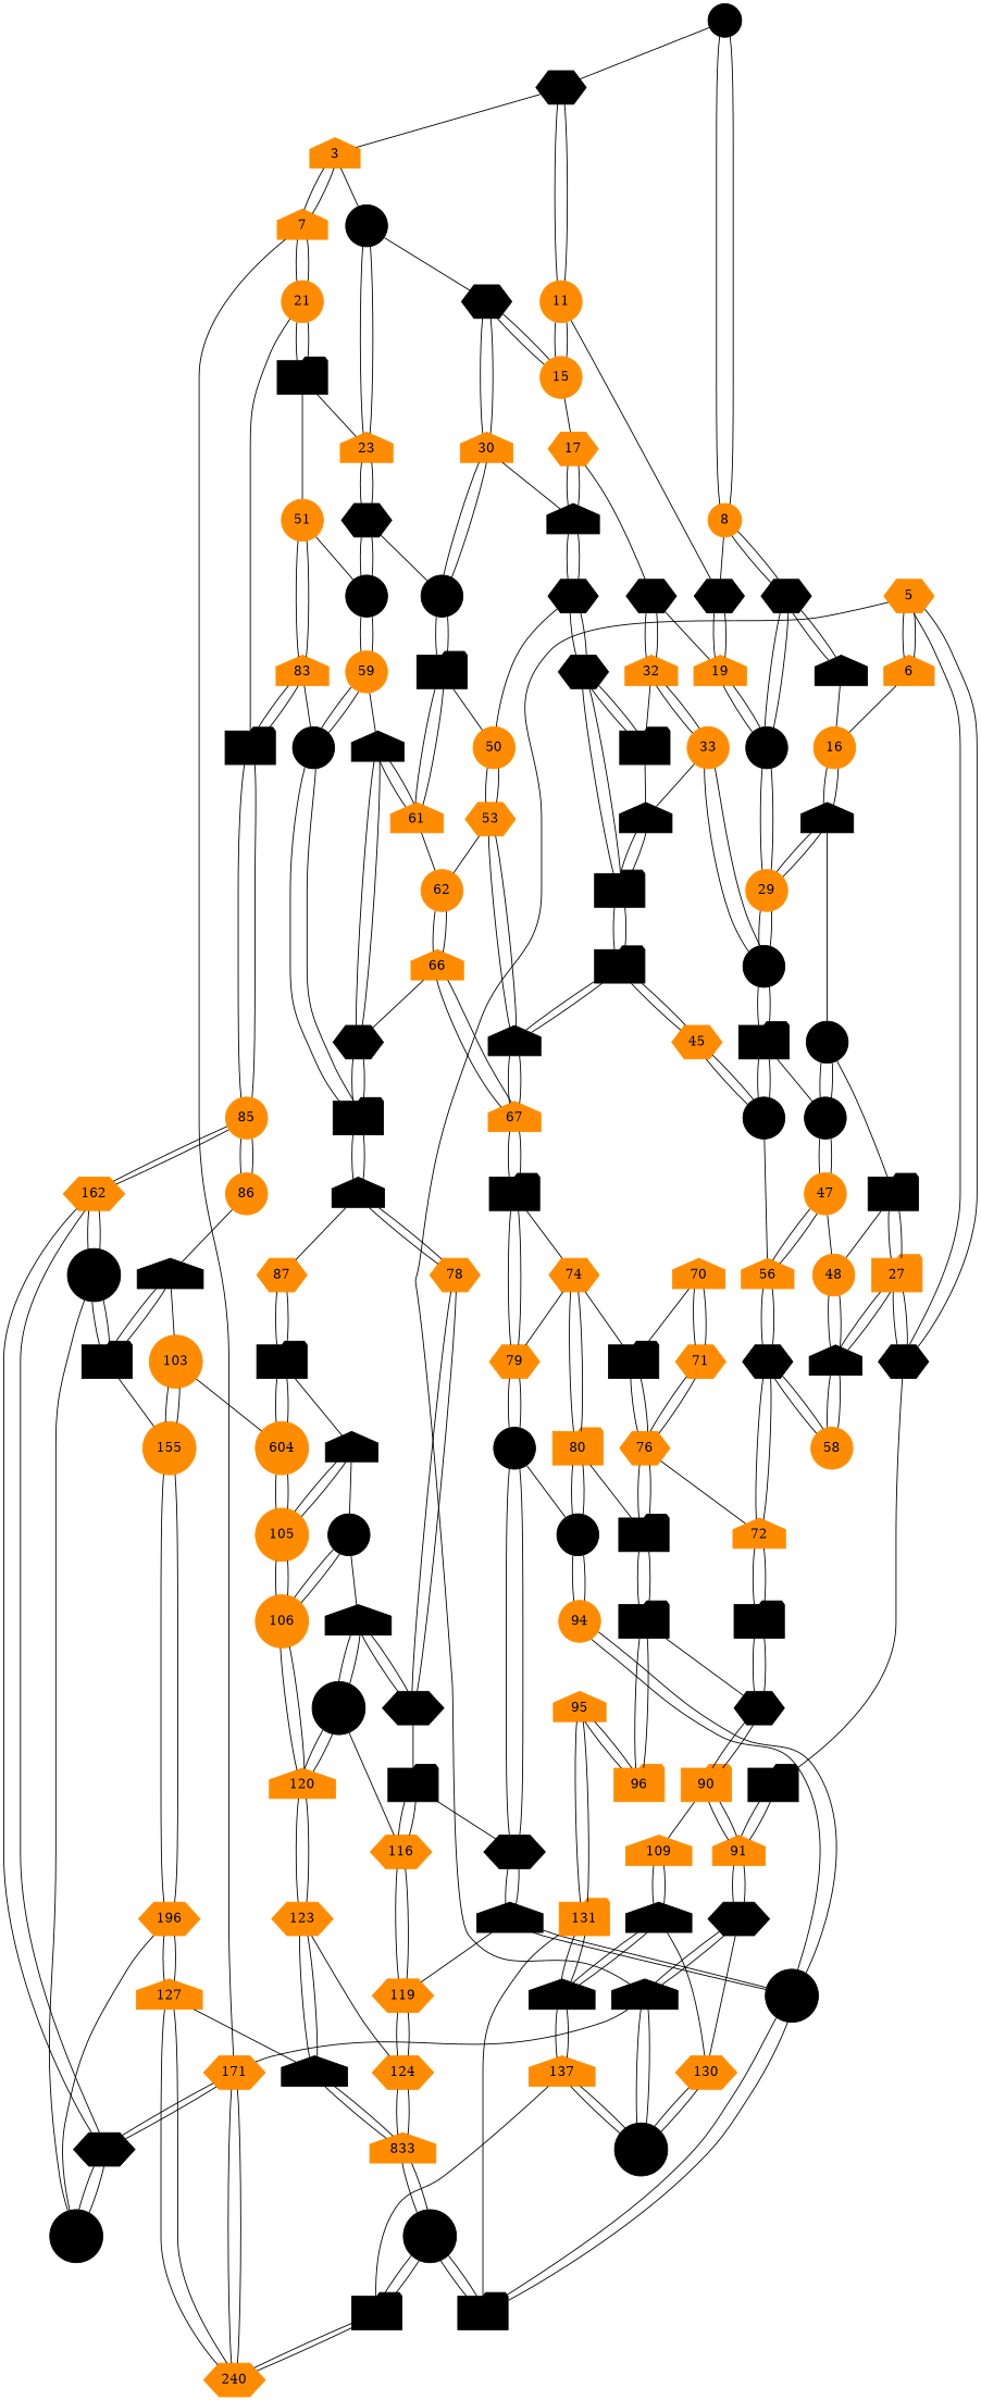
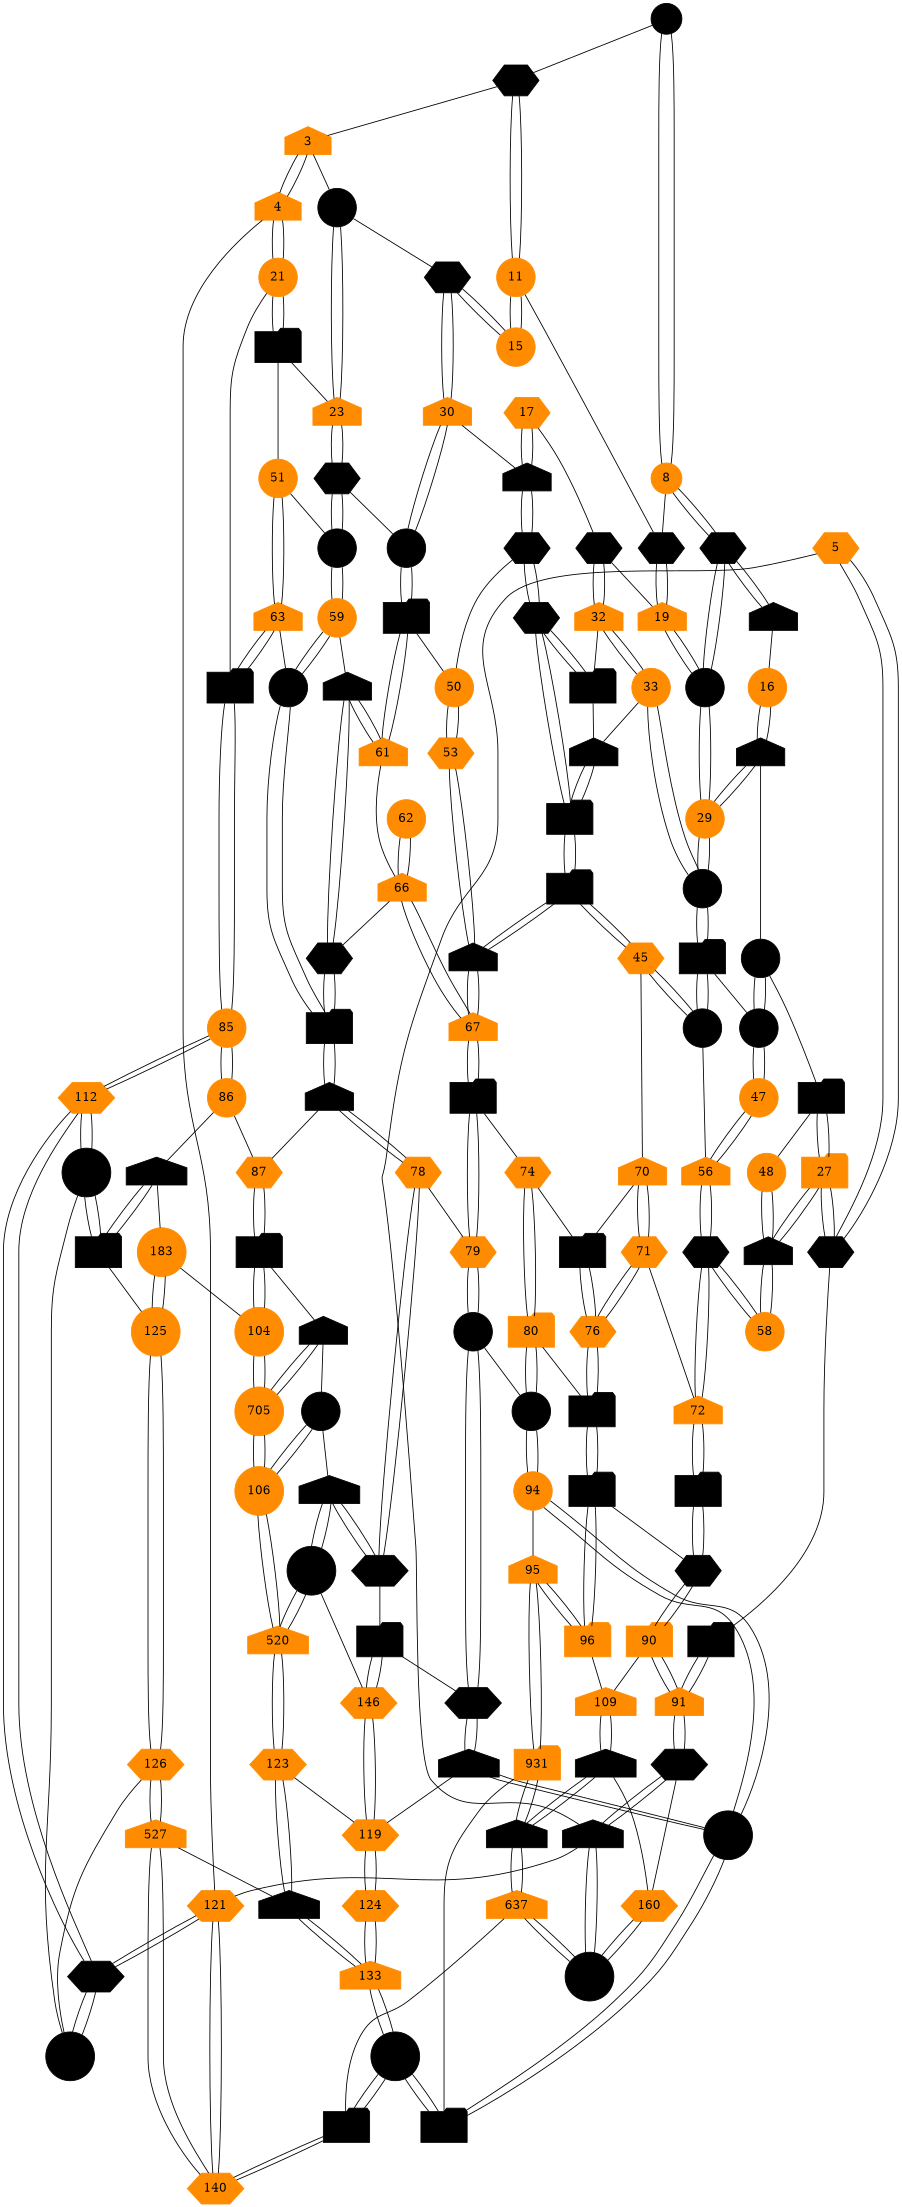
  graph {
    node [color=black shape=circle style=filled]
    2 [shape=hexagon]
    1
    8 [color=darkorange]
    3 [color=darkorange shape=house]
    11 [color=darkorange]
    9 [shape=hexagon]
    12 [shape=hexagon]
-   4 [color=darkorange shape=house label=7]
+   4 [color=darkorange shape=house]
    13
    15 [color=darkorange]
    21 [color=darkorange]
-   121 [color=darkorange shape=hexagon label=171]
+   121 [color=darkorange shape=hexagon]
    14 [shape=hexagon]
    23 [color=darkorange shape=house]
    5 [color=darkorange shape=hexagon]
-   6 [color=darkorange shape=house]
    28 [shape=hexagon]
    118 [shape=house]
    22 [shape=folder]
    65 [shape=folder]
    122 [shape=hexagon]
-   140 [color=darkorange shape=hexagon label=240]
+   140 [color=darkorange shape=hexagon]
    16 [color=darkorange]
    82 [shape=folder]
    138
    24 [shape=house]
    10 [shape=house]
    20
    19 [color=darkorange shape=house]
    29 [color=darkorange]
    17 [color=darkorange shape=hexagon]
    30 [color=darkorange shape=house]
    38 [shape=hexagon]
    31 [shape=house]
    39
    18 [shape=hexagon]
    25
    32 [color=darkorange shape=house]
    35 [shape=hexagon]
    33 [color=darkorange]
    37 [shape=folder]
    34
    51 [color=darkorange]
    85 [color=darkorange]
    52
-   63 [color=darkorange shape=house label=83]
+   63 [color=darkorange shape=house]
    26 [shape=folder]
    41
    27 [color=darkorange shape=folder]
    48 [color=darkorange]
    47 [color=darkorange]
    55 [shape=house]
    58 [color=darkorange]
    91 [color=darkorange shape=house]
    40 [shape=folder]
    49 [shape=folder]
    36 [shape=hexagon]
    50 [color=darkorange]
    42 [shape=house]
    43 [shape=folder]
    46
    53 [color=darkorange shape=hexagon]
    44 [shape=folder]
    59 [color=darkorange]
    61 [color=darkorange shape=house]
    56 [color=darkorange shape=house]
    45 [color=darkorange shape=hexagon]
    54 [shape=house]
    70 [color=darkorange shape=house]
    67 [color=darkorange shape=house]
    71 [color=darkorange shape=hexagon]
    75 [shape=folder]
    57 [shape=hexagon]
    62 [color=darkorange]
    64
    60 [shape=house]
    66 [color=darkorange shape=house]
    73 [shape=folder]
    72 [color=darkorange shape=house]
    84 [shape=folder]
    68 [shape=hexagon]
    69 [shape=folder]
    77 [shape=house]
    86 [color=darkorange]
-   112 [color=darkorange shape=hexagon label=162]
+   112 [color=darkorange shape=hexagon]
    74 [color=darkorange shape=hexagon]
    79 [color=darkorange shape=hexagon]
    78 [color=darkorange shape=hexagon]
    87 [color=darkorange shape=hexagon]
    76 [color=darkorange shape=hexagon]
    81 [shape=folder]
    89 [shape=hexagon]
    80 [color=darkorange shape=folder]
    92
    93
    88 [shape=folder]
    101 [shape=hexagon]
    97 [shape=folder]
    107 [shape=folder]
    108 [shape=hexagon]
    94 [color=darkorange]
    96 [color=darkorange shape=folder]
    117 [shape=hexagon]
    90 [color=darkorange shape=folder]
    102 [shape=house]
    113
-   103 [color=darkorange]
+   103 [color=darkorange label=183]
    114 [shape=folder]
    98 [shape=house]
-   104 [color=darkorange label=604]
+   104 [color=darkorange]
    109 [color=darkorange shape=house]
    129 [shape=house]
-   130 [color=darkorange shape=hexagon]
+   130 [color=darkorange shape=hexagon label=160]
    110 [shape=house]
    95 [color=darkorange shape=house]
    111
-   131 [color=darkorange shape=folder]
+   131 [color=darkorange shape=folder label=931]
    135 [shape=folder]
    132 [shape=house]
    99
-   105 [color=darkorange]
+   105 [color=darkorange label=705]
    100 [shape=house]
    106 [color=darkorange]
    115
-   120 [color=darkorange shape=house]
-   116 [color=darkorange shape=hexagon]
-   125 [color=darkorange label=155]
-   126 [color=darkorange shape=hexagon label=196]
+   120 [color=darkorange shape=house label=520]
+   116 [color=darkorange shape=hexagon label=146]
+   125 [color=darkorange]
+   126 [color=darkorange shape=hexagon]
    123 [color=darkorange shape=hexagon]
    119 [color=darkorange shape=hexagon]
    124 [color=darkorange shape=hexagon]
    136
-   133 [color=darkorange shape=house label=833]
+   133 [color=darkorange shape=house]
    128 [shape=house]
    134
-   127 [color=darkorange shape=house]
-   137 [color=darkorange shape=house]
+   127 [color=darkorange shape=house label=527]
+   137 [color=darkorange shape=house label=637]
    139 [shape=folder]
    2 -- 3
    2 -- 11
    2 -- 11
    1 -- 2
    1 -- 8
    1 -- 8
    8 -- 9
    8 -- 9
    8 -- 12
    3 -- 4
    3 -- 4
    3 -- 13
    11 -- 12
    11 -- 15
    11 -- 15
    9 -- 10
    9 -- 10
    9 -- 20
    9 -- 20
    12 -- 19
    12 -- 19
    4 -- 21
    4 -- 21
    4 -- 121
    13 -- 14
    13 -- 23
    13 -- 23
-   15 -- 17
    21 -- 22
    21 -- 22
    21 -- 65
    121 -- 122
    121 -- 122
    121 -- 140
    121 -- 140
    14 -- 15
    14 -- 15
    14 -- 30
    14 -- 30
    23 -- 38
    23 -- 38
-   5 -- 6
-   5 -- 6
    5 -- 28
    5 -- 28
    5 -- 118
-   6 -- 16
    28 -- 82
    118 -- 121
    118 -- 138
    118 -- 138
    22 -- 23
    22 -- 51
    65 -- 85
    65 -- 85
    122 -- 136
    122 -- 136
    16 -- 24
    16 -- 24
    82 -- 91
    82 -- 91
    24 -- 29
    24 -- 29
    24 -- 25
    10 -- 16
    20 -- 29
    20 -- 29
    19 -- 20
    19 -- 20
    29 -- 34
    29 -- 34
    17 -- 31
    17 -- 31
    17 -- 18
    30 -- 31
    30 -- 39
    30 -- 39
    38 -- 39
    38 -- 52
    38 -- 52
    31 -- 35
    31 -- 35
    39 -- 49
    39 -- 49
    18 -- 19
    18 -- 32
    18 -- 32
    25 -- 26
    25 -- 41
    25 -- 41
    32 -- 33
    32 -- 33
    32 -- 37
    35 -- 36
    35 -- 36
    35 -- 50
    33 -- 34
    33 -- 34
    33 -- 42
    37 -- 42
    34 -- 40
    34 -- 40
    51 -- 52
    51 -- 63
    51 -- 63
    85 -- 86
    85 -- 86
    85 -- 112
    85 -- 112
    52 -- 59
    52 -- 59
    63 -- 65
    63 -- 65
    63 -- 64
    26 -- 27
    26 -- 27
    26 -- 48
    41 -- 47
    41 -- 47
    27 -- 28
    27 -- 28
    27 -- 55
    27 -- 55
    48 -- 55
    48 -- 55
-   47 -- 48
    47 -- 56
    47 -- 56
    55 -- 58
    55 -- 58
    91 -- 117
    91 -- 117
    40 -- 41
    40 -- 46
    40 -- 46
    49 -- 50
    49 -- 61
    49 -- 61
    36 -- 37
    36 -- 37
    36 -- 43
    36 -- 43
    50 -- 53
    50 -- 53
    42 -- 43
    42 -- 43
    43 -- 44
    43 -- 44
    46 -- 56
    53 -- 54
    53 -- 54
-   53 -- 62
    44 -- 45
    44 -- 45
    44 -- 54
    44 -- 54
    59 -- 64
    59 -- 64
    59 -- 60
-   61 -- 62
+   61 -- 66
    56 -- 57
    56 -- 57
    45 -- 46
    45 -- 46
+   45 -- 70
    54 -- 67
    54 -- 67
    70 -- 71
    70 -- 71
    70 -- 75
    67 -- 73
    67 -- 73
-   76 -- 72
+   71 -- 72
    71 -- 76
    71 -- 76
    75 -- 76
    75 -- 76
    57 -- 58
    57 -- 58
    57 -- 72
    57 -- 72
    62 -- 66
    62 -- 66
    64 -- 69
    64 -- 69
    60 -- 61
    60 -- 61
    60 -- 68
    60 -- 68
    66 -- 67
    66 -- 67
    66 -- 68
    73 -- 74
    73 -- 79
    73 -- 79
    72 -- 84
    72 -- 84
    84 -- 89
    84 -- 89
    68 -- 69
    68 -- 69
    69 -- 77
    69 -- 77
    77 -- 78
    77 -- 78
    77 -- 87
+   86 -- 87
    86 -- 102
    112 -- 122
    112 -- 122
    112 -- 113
    112 -- 113
    74 -- 75
    74 -- 80
    74 -- 80
    79 -- 92
    79 -- 92
-   74 -- 79
+   78 -- 79
    78 -- 101
    78 -- 101
    87 -- 97
    87 -- 97
    76 -- 81
    76 -- 81
    81 -- 88
    81 -- 88
    89 -- 90
    89 -- 90
    80 -- 81
    80 -- 93
    80 -- 93
    92 -- 93
    92 -- 108
    92 -- 108
    93 -- 94
    93 -- 94
    88 -- 89
    88 -- 96
    88 -- 96
    101 -- 107
    97 -- 98
    97 -- 104
    97 -- 104
    107 -- 108
    107 -- 116
    107 -- 116
    108 -- 110
    108 -- 110
+   94 -- 95
    94 -- 111
    94 -- 111
+   96 -- 109
    117 -- 118
    117 -- 118
    117 -- 130
    90 -- 91
    90 -- 91
    90 -- 109
    102 -- 103
    102 -- 114
    102 -- 114
    113 -- 114
    113 -- 114
    113 -- 136
    103 -- 104
    103 -- 125
    103 -- 125
    114 -- 125
    98 -- 99
    98 -- 105
    98 -- 105
    104 -- 105
    104 -- 105
    109 -- 129
    109 -- 129
    129 -- 130
    129 -- 132
    129 -- 132
    130 -- 138
    130 -- 138
    110 -- 111
    110 -- 111
    110 -- 119
    95 -- 96
    95 -- 96
    95 -- 131
    95 -- 131
    111 -- 135
    111 -- 135
    131 -- 135
    131 -- 132
    131 -- 132
    132 -- 137
    132 -- 137
    99 -- 100
    99 -- 106
    99 -- 106
    105 -- 106
    105 -- 106
    100 -- 101
    100 -- 101
    100 -- 115
    100 -- 115
    106 -- 120
    106 -- 120
    115 -- 120
    115 -- 120
    115 -- 116
    120 -- 123
    120 -- 123
    116 -- 119
    116 -- 119
    125 -- 126
    125 -- 126
    126 -- 136
    126 -- 127
    126 -- 127
-   123 -- 124
+   123 -- 119
    123 -- 128
    123 -- 128
    119 -- 124
    119 -- 124
    124 -- 133
    124 -- 133
    133 -- 134
    133 -- 134
    128 -- 133
    128 -- 133
    134 -- 135
    134 -- 135
    134 -- 139
    134 -- 139
    127 -- 140
    127 -- 140
    127 -- 128
    137 -- 138
    137 -- 138
    137 -- 139
    139 -- 140
    139 -- 140
  }
